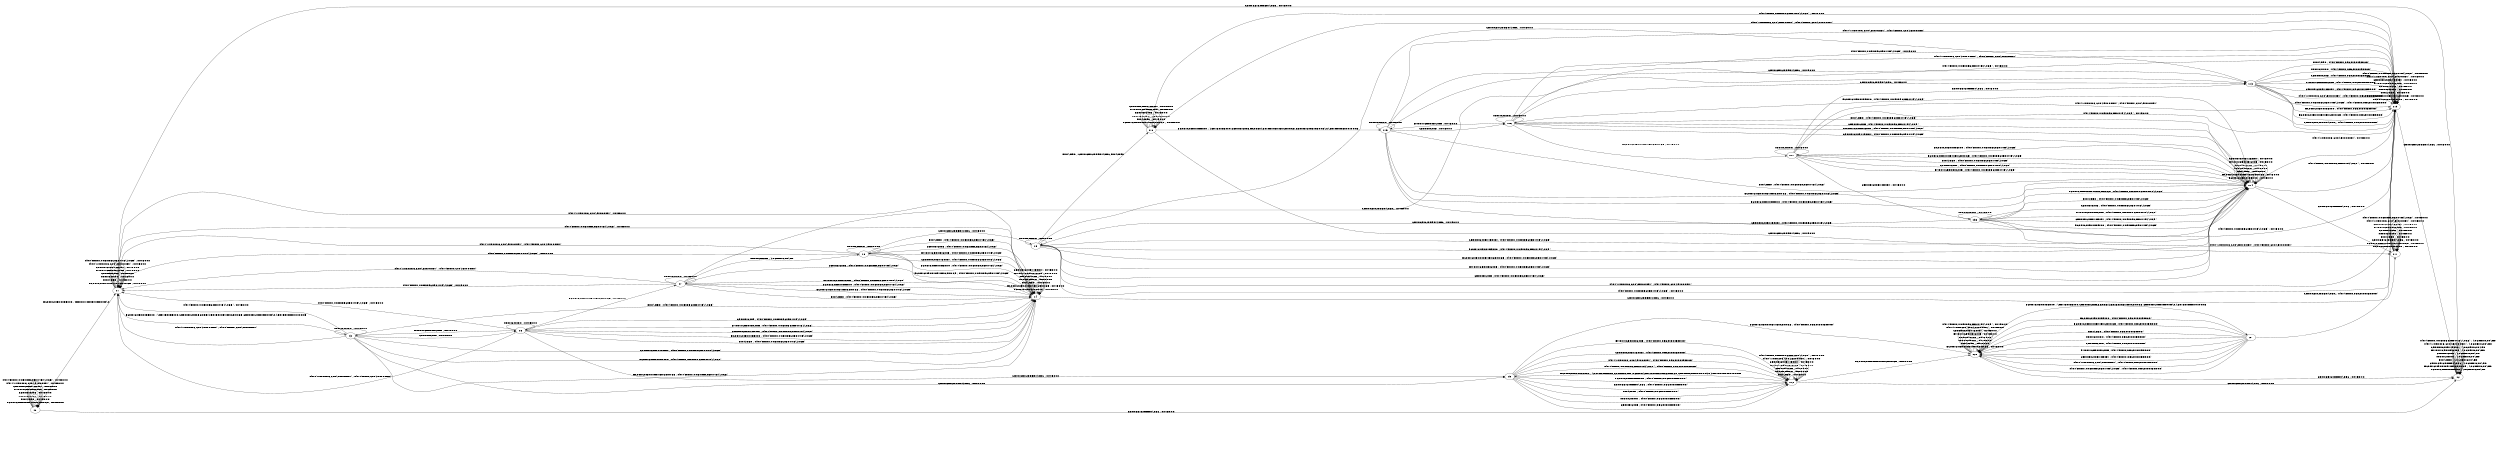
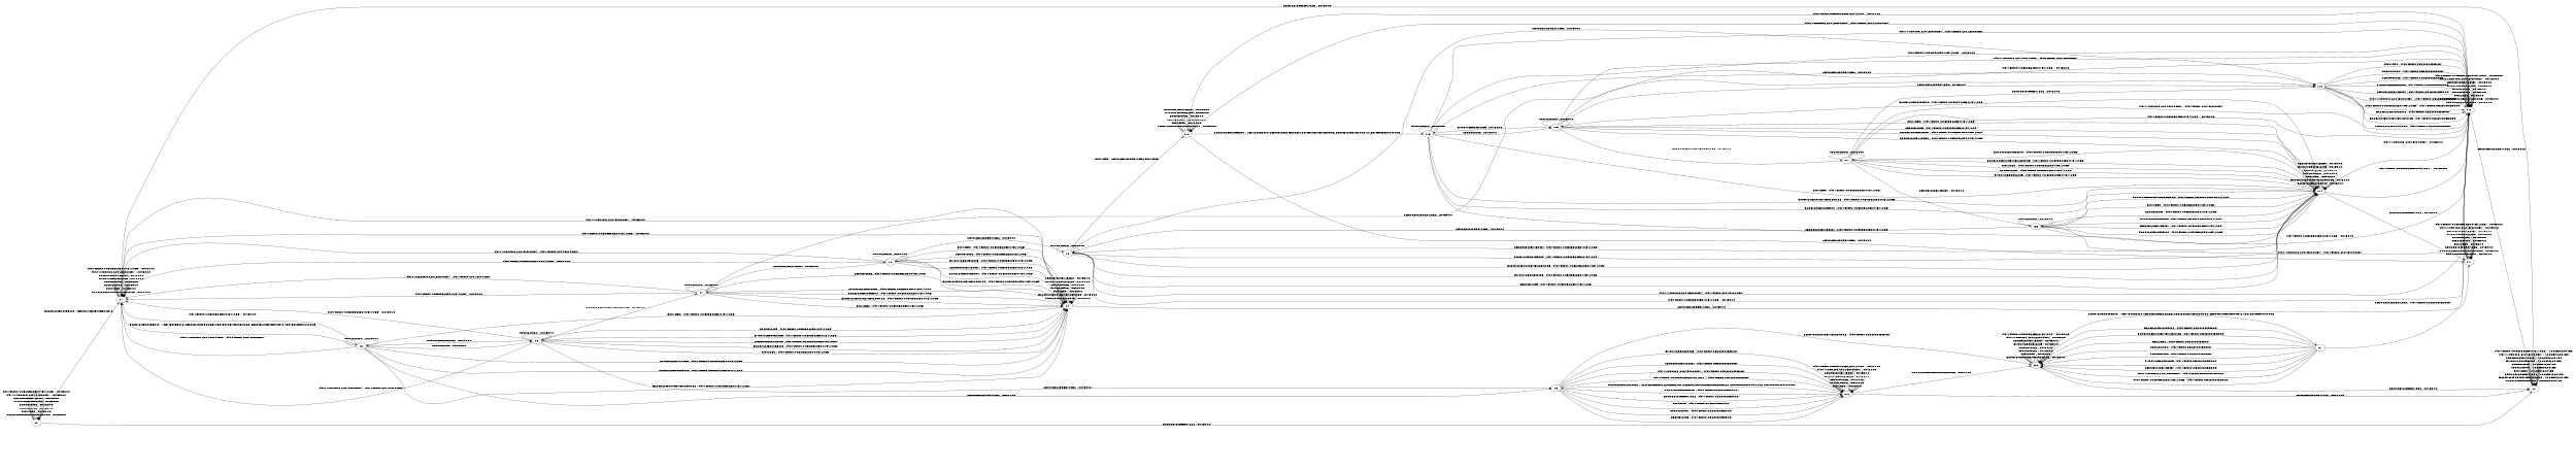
  digraph {
    rankdir=LR
    n1 [label=s0]
    n2 [label=s1]
    n3 [label=s2]
    n4 [label=s3]
    n5 [label=s4]
    n6 [label=s5]
    n7 [label=s6]
    n8 [label=s11]
    n9 [label=s12]
    n10 [label=s20]
    n11 [label=s7]
    n12 [label=s21]
    n13 [label=s8]
    n14 [label=s13]
    n15 [label=s9]
    n16 [label=s19]
    n17 [label=s10]
    n18 [label=s14]
    n19 [label=s15]
    n20 [label=s16]
    n21 [label=s17]
    n22 [label=s58]
    n1 -> n1 [label="ECDH_CLIENT_KEY_EXCHANGE / TIMEOUT"]
    n1 -> n1 [label="FINISHED / TIMEOUT"]
    n1 -> n1 [label="APPLICATION / TIMEOUT"]
    n1 -> n1 [label="CERTIFICATE / TIMEOUT"]
    n1 -> n1 [label="EMPTY_CERTIFICATE / TIMEOUT"]
    n1 -> n1 [label="CERTIFICATE_VERIFY / TIMEOUT"]
    n1 -> n1 [label="Alert(WARNING,CLOSE_NOTIFY) / TIMEOUT"]
    n1 -> n1 [label="Alert(FATAL,UNEXPECTED_MESSAGE) / TIMEOUT"]
    n1 -> n2 [label="ECDH_CLIENT_HELLO / HELLO_VERIFY_REQUEST"]
    n1 -> n3 [label="CHANGE_CIPHER_SPEC / TIMEOUT"]
    n2 -> n2 [label="ECDH_CLIENT_KEY_EXCHANGE / TIMEOUT"]
    n2 -> n2 [label="FINISHED / TIMEOUT"]
    n2 -> n2 [label="APPLICATION / TIMEOUT"]
    n2 -> n2 [label="CERTIFICATE / TIMEOUT"]
    n2 -> n2 [label="EMPTY_CERTIFICATE / TIMEOUT"]
    n2 -> n2 [label="CERTIFICATE_VERIFY / TIMEOUT"]
    n2 -> n2 [label="Alert(WARNING,CLOSE_NOTIFY) / TIMEOUT"]
    n2 -> n2 [label="Alert(FATAL,UNEXPECTED_MESSAGE) / TIMEOUT"]
    n2 -> n3 [label="CHANGE_CIPHER_SPEC / TIMEOUT"]
    n2 -> n4 [label="ECDH_CLIENT_HELLO / SERVER_HELLO,CERTIFICATE,ECDHE_SERVER_KEY_EXCHANGE,CERTIFICATE_REQUEST,SERVER_HELLO_DONE"]
    n3 -> n3 [label="ECDH_CLIENT_HELLO / SOCKET_CLOSED"]
    n3 -> n3 [label="ECDH_CLIENT_KEY_EXCHANGE / SOCKET_CLOSED"]
    n3 -> n3 [label="CHANGE_CIPHER_SPEC / SOCKET_CLOSED"]
    n3 -> n3 [label="FINISHED / SOCKET_CLOSED"]
    n3 -> n3 [label="APPLICATION / SOCKET_CLOSED"]
    n3 -> n3 [label="CERTIFICATE / SOCKET_CLOSED"]
    n3 -> n3 [label="EMPTY_CERTIFICATE / SOCKET_CLOSED"]
    n3 -> n3 [label="CERTIFICATE_VERIFY / SOCKET_CLOSED"]
    n3 -> n3 [label="Alert(WARNING,CLOSE_NOTIFY) / SOCKET_CLOSED"]
    n3 -> n3 [label="Alert(FATAL,UNEXPECTED_MESSAGE) / SOCKET_CLOSED"]
    n4 -> n2 [label="Alert(WARNING,CLOSE_NOTIFY) / Alert(FATAL,CLOSE_NOTIFY)"]
    n4 -> n2 [label="Alert(FATAL,UNEXPECTED_MESSAGE) / TIMEOUT"]
    n4 -> n4 [label="APPLICATION / TIMEOUT"]
    n4 -> n5 [label="ECDH_CLIENT_HELLO / Alert(FATAL,UNEXPECTED_MESSAGE)"]
    n4 -> n5 [label="ECDH_CLIENT_KEY_EXCHANGE / Alert(FATAL,UNEXPECTED_MESSAGE)"]
    n4 -> n5 [label="FINISHED / Alert(FATAL,UNEXPECTED_MESSAGE)"]
    n4 -> n5 [label="CERTIFICATE_VERIFY / Alert(FATAL,UNEXPECTED_MESSAGE)"]
    n4 -> n6 [label="CHANGE_CIPHER_SPEC / TIMEOUT"]
    n4 -> n7 [label="CERTIFICATE / TIMEOUT"]
    n4 -> n7 [label="EMPTY_CERTIFICATE / TIMEOUT"]
    n5 -> n2 [label="Alert(WARNING,CLOSE_NOTIFY) / TIMEOUT"]
    n5 -> n2 [label="Alert(FATAL,UNEXPECTED_MESSAGE) / TIMEOUT"]
    n5 -> n5 [label="ECDH_CLIENT_HELLO / TIMEOUT"]
    n5 -> n5 [label="ECDH_CLIENT_KEY_EXCHANGE / TIMEOUT"]
    n5 -> n5 [label="FINISHED / TIMEOUT"]
    n5 -> n5 [label="APPLICATION / TIMEOUT"]
    n5 -> n5 [label="CERTIFICATE / TIMEOUT"]
    n5 -> n5 [label="EMPTY_CERTIFICATE / TIMEOUT"]
    n5 -> n5 [label="CERTIFICATE_VERIFY / TIMEOUT"]
    n5 -> n8 [label="CHANGE_CIPHER_SPEC / TIMEOUT"]
    n6 -> n9 [label="ECDH_CLIENT_HELLO / Alert(FATAL,DECRYPT_ERROR)"]
    n6 -> n9 [label="CHANGE_CIPHER_SPEC / Alert(FATAL,DECRYPT_ERROR)"]
    n6 -> n9 [label="FINISHED / Alert(FATAL,DECRYPT_ERROR)"]
    n6 -> n9 [label="APPLICATION / Alert(FATAL,DECRYPT_ERROR)"]
    n6 -> n9 [label="CERTIFICATE / Alert(FATAL,DECRYPT_ERROR)"]
    n6 -> n9 [label="EMPTY_CERTIFICATE / Alert(FATAL,DECRYPT_ERROR)"]
    n6 -> n9 [label="CERTIFICATE_VERIFY / Alert(FATAL,DECRYPT_ERROR)"]
    n6 -> n9 [label="Alert(WARNING,CLOSE_NOTIFY) / Alert(FATAL,DECRYPT_ERROR)"]
    n6 -> n9 [label="Alert(FATAL,UNEXPECTED_MESSAGE) / Alert(FATAL,DECRYPT_ERROR)"]
    n6 -> n10 [label="ECDH_CLIENT_KEY_EXCHANGE / Alert(FATAL,DECRYPT_ERROR)"]
    n7 -> n2 [label="Alert(WARNING,CLOSE_NOTIFY) / Alert(FATAL,CLOSE_NOTIFY)"]
    n7 -> n2 [label="Alert(FATAL,UNEXPECTED_MESSAGE) / TIMEOUT"]
    n7 -> n5 [label="ECDH_CLIENT_HELLO / Alert(FATAL,UNEXPECTED_MESSAGE)"]
    n7 -> n5 [label="FINISHED / Alert(FATAL,UNEXPECTED_MESSAGE)"]
    n7 -> n5 [label="CERTIFICATE / Alert(FATAL,UNEXPECTED_MESSAGE)"]
    n7 -> n5 [label="EMPTY_CERTIFICATE / Alert(FATAL,UNEXPECTED_MESSAGE)"]
    n7 -> n5 [label="CERTIFICATE_VERIFY / Alert(FATAL,UNEXPECTED_MESSAGE)"]
    n7 -> n6 [label="CHANGE_CIPHER_SPEC / TIMEOUT"]
    n7 -> n7 [label="APPLICATION / TIMEOUT"]
    n7 -> n11 [label="ECDH_CLIENT_KEY_EXCHANGE / TIMEOUT"]
    n8 -> n8 [label="ECDH_CLIENT_HELLO / TIMEOUT"]
    n8 -> n8 [label="ECDH_CLIENT_KEY_EXCHANGE / TIMEOUT"]
    n8 -> n8 [label="CHANGE_CIPHER_SPEC / TIMEOUT"]
    n8 -> n8 [label="FINISHED / TIMEOUT"]
    n8 -> n8 [label="APPLICATION / TIMEOUT"]
    n8 -> n8 [label="CERTIFICATE / TIMEOUT"]
    n8 -> n8 [label="EMPTY_CERTIFICATE / TIMEOUT"]
    n8 -> n8 [label="CERTIFICATE_VERIFY / TIMEOUT"]
    n8 -> n8 [label="Alert(WARNING,CLOSE_NOTIFY) / TIMEOUT"]
    n8 -> n8 [label="Alert(FATAL,UNEXPECTED_MESSAGE) / TIMEOUT"]
    n9 -> n3 [label="CHANGE_CIPHER_SPEC / TIMEOUT"]
    n9 -> n6 [label="ECDH_CLIENT_HELLO / SERVER_HELLO,CERTIFICATE,ECDHE_SERVER_KEY_EXCHANGE,CERTIFICATE_REQUEST,SERVER_HELLO_DONE"]
    n9 -> n9 [label="FINISHED / TIMEOUT"]
    n9 -> n9 [label="APPLICATION / TIMEOUT"]
    n9 -> n9 [label="CERTIFICATE / TIMEOUT"]
    n9 -> n9 [label="EMPTY_CERTIFICATE / TIMEOUT"]
    n9 -> n9 [label="CERTIFICATE_VERIFY / TIMEOUT"]
    n9 -> n9 [label="Alert(WARNING,CLOSE_NOTIFY) / TIMEOUT"]
    n9 -> n9 [label="Alert(FATAL,UNEXPECTED_MESSAGE) / TIMEOUT"]
    n9 -> n10 [label="ECDH_CLIENT_KEY_EXCHANGE / TIMEOUT"]
    n10 -> n3 [label="CHANGE_CIPHER_SPEC / TIMEOUT"]
    n10 -> n10 [label="ECDH_CLIENT_KEY_EXCHANGE / TIMEOUT"]
    n10 -> n10 [label="FINISHED / TIMEOUT"]
    n10 -> n10 [label="APPLICATION / TIMEOUT"]
    n10 -> n10 [label="CERTIFICATE / TIMEOUT"]
    n10 -> n10 [label="EMPTY_CERTIFICATE / TIMEOUT"]
    n10 -> n10 [label="CERTIFICATE_VERIFY / TIMEOUT"]
    n10 -> n10 [label="Alert(WARNING,CLOSE_NOTIFY) / TIMEOUT"]
    n10 -> n10 [label="Alert(FATAL,UNEXPECTED_MESSAGE) / TIMEOUT"]
    n10 -> n12 [label="ECDH_CLIENT_HELLO / SERVER_HELLO,CERTIFICATE,ECDHE_SERVER_KEY_EXCHANGE,CERTIFICATE_REQUEST,SERVER_HELLO_DONE"]
    n11 -> n2 [label="Alert(WARNING,CLOSE_NOTIFY) / Alert(FATAL,CLOSE_NOTIFY)"]
    n11 -> n2 [label="Alert(FATAL,UNEXPECTED_MESSAGE) / TIMEOUT"]
    n11 -> n5 [label="ECDH_CLIENT_HELLO / Alert(FATAL,UNEXPECTED_MESSAGE)"]
    n11 -> n5 [label="ECDH_CLIENT_KEY_EXCHANGE / Alert(FATAL,UNEXPECTED_MESSAGE)"]
    n11 -> n5 [label="FINISHED / Alert(FATAL,UNEXPECTED_MESSAGE)"]
    n11 -> n5 [label="CERTIFICATE / Alert(FATAL,UNEXPECTED_MESSAGE)"]
    n11 -> n5 [label="EMPTY_CERTIFICATE / Alert(FATAL,UNEXPECTED_MESSAGE)"]
    n11 -> n11 [label="APPLICATION / TIMEOUT"]
-   n11 -> n13 [label="APPLICATION / SOCKET_CLOSED"]
+   n11 -> n13 [label="CERTIFICATE_VERIFY / TIMEOUT"]
    n11 -> n14 [label="CHANGE_CIPHER_SPEC / TIMEOUT"]
    n12 -> n10 [label="ECDH_CLIENT_HELLO / Alert(FATAL,DECRYPT_ERROR)"]
    n12 -> n10 [label="ECDH_CLIENT_KEY_EXCHANGE / Alert(FATAL,DECRYPT_ERROR)"]
    n12 -> n10 [label="FINISHED / Alert(FATAL,DECRYPT_ERROR)"]
    n12 -> n10 [label="APPLICATION / Alert(FATAL,DECRYPT_ERROR)"]
    n12 -> n10 [label="CERTIFICATE / Alert(FATAL,DECRYPT_ERROR)"]
    n12 -> n10 [label="EMPTY_CERTIFICATE / Alert(FATAL,DECRYPT_ERROR)"]
    n12 -> n10 [label="CERTIFICATE_VERIFY / Alert(FATAL,DECRYPT_ERROR)"]
    n12 -> n10 [label="Alert(WARNING,CLOSE_NOTIFY) / Alert(FATAL,DECRYPT_ERROR)"]
    n12 -> n10 [label="Alert(FATAL,UNEXPECTED_MESSAGE) / Alert(FATAL,DECRYPT_ERROR)"]
    n12 -> n16 [label="CHANGE_CIPHER_SPEC / Alert(FATAL,DECRYPT_ERROR)"]
    n13 -> n2 [label="Alert(WARNING,CLOSE_NOTIFY) / Alert(FATAL,CLOSE_NOTIFY)"]
    n13 -> n2 [label="Alert(FATAL,UNEXPECTED_MESSAGE) / TIMEOUT"]
    n13 -> n5 [label="ECDH_CLIENT_HELLO / Alert(FATAL,UNEXPECTED_MESSAGE)"]
    n13 -> n5 [label="ECDH_CLIENT_KEY_EXCHANGE / Alert(FATAL,UNEXPECTED_MESSAGE)"]
    n13 -> n5 [label="FINISHED / Alert(FATAL,UNEXPECTED_MESSAGE)"]
    n13 -> n5 [label="CERTIFICATE / Alert(FATAL,UNEXPECTED_MESSAGE)"]
    n13 -> n5 [label="EMPTY_CERTIFICATE / Alert(FATAL,UNEXPECTED_MESSAGE)"]
    n13 -> n5 [label="CERTIFICATE_VERIFY / Alert(FATAL,UNEXPECTED_MESSAGE)"]
    n13 -> n13 [label="APPLICATION / TIMEOUT"]
    n13 -> n15 [label="CHANGE_CIPHER_SPEC / TIMEOUT"]
    n14 -> n16 [label="ECDH_CLIENT_HELLO / Alert(FATAL,DECRYPT_ERROR)"]
    n14 -> n16 [label="ECDH_CLIENT_KEY_EXCHANGE / Alert(FATAL,DECRYPT_ERROR)"]
    n14 -> n16 [label="CHANGE_CIPHER_SPEC / Alert(FATAL,DECRYPT_ERROR)"]
    n14 -> n16 [label="FINISHED / Alert(FATAL,DECRYPT_ERROR)"]
    n14 -> n16 [label="APPLICATION / Alert(FATAL,DECRYPT_ERROR)"]
    n14 -> n16 [label="CERTIFICATE / Alert(FATAL,DECRYPT_ERROR)"]
    n14 -> n16 [label="EMPTY_CERTIFICATE / Alert(FATAL,DECRYPT_ERROR)"]
    n14 -> n16 [label="CERTIFICATE_VERIFY / Alert(FATAL,DECRYPT_ERROR)"]
    n14 -> n16 [label="Alert(WARNING,CLOSE_NOTIFY) / Alert(FATAL,DECRYPT_ERROR)"]
    n14 -> n16 [label="Alert(FATAL,UNEXPECTED_MESSAGE) / Alert(FATAL,DECRYPT_ERROR)"]
    n15 -> n14 [label="CHANGE_CIPHER_SPEC / TIMEOUT"]
    n15 -> n15 [label="APPLICATION / TIMEOUT"]
    n15 -> n16 [label="Alert(WARNING,CLOSE_NOTIFY) / Alert(FATAL,CLOSE_NOTIFY)"]
    n15 -> n16 [label="Alert(FATAL,UNEXPECTED_MESSAGE) / TIMEOUT"]
    n15 -> n17 [label="FINISHED / CHANGE_CIPHER_SPEC,FINISHED"]
    n15 -> n18 [label="ECDH_CLIENT_HELLO / Alert(FATAL,UNEXPECTED_MESSAGE)"]
    n15 -> n18 [label="ECDH_CLIENT_KEY_EXCHANGE / Alert(FATAL,UNEXPECTED_MESSAGE)"]
    n15 -> n18 [label="CERTIFICATE / Alert(FATAL,UNEXPECTED_MESSAGE)"]
    n15 -> n18 [label="EMPTY_CERTIFICATE / Alert(FATAL,UNEXPECTED_MESSAGE)"]
    n15 -> n18 [label="CERTIFICATE_VERIFY / Alert(FATAL,UNEXPECTED_MESSAGE)"]
    n16 -> n3 [label="CHANGE_CIPHER_SPEC / TIMEOUT"]
    n16 -> n16 [label="ECDH_CLIENT_HELLO / TIMEOUT"]
    n16 -> n16 [label="ECDH_CLIENT_KEY_EXCHANGE / TIMEOUT"]
    n16 -> n16 [label="FINISHED / TIMEOUT"]
    n16 -> n16 [label="APPLICATION / TIMEOUT"]
    n16 -> n16 [label="CERTIFICATE / TIMEOUT"]
    n16 -> n16 [label="EMPTY_CERTIFICATE / TIMEOUT"]
    n16 -> n16 [label="CERTIFICATE_VERIFY / TIMEOUT"]
    n16 -> n16 [label="Alert(WARNING,CLOSE_NOTIFY) / TIMEOUT"]
    n16 -> n16 [label="Alert(FATAL,UNEXPECTED_MESSAGE) / TIMEOUT"]
    n17 -> n8 [label="CHANGE_CIPHER_SPEC / TIMEOUT"]
    n17 -> n16 [label="Alert(WARNING,CLOSE_NOTIFY) / Alert(FATAL,CLOSE_NOTIFY)"]
    n17 -> n16 [label="Alert(FATAL,UNEXPECTED_MESSAGE) / TIMEOUT"]
    n17 -> n17 [label="ECDH_CLIENT_KEY_EXCHANGE / TIMEOUT"]
    n17 -> n17 [label="FINISHED / TIMEOUT"]
    n17 -> n17 [label="APPLICATION / APPLICATION"]
    n17 -> n17 [label="CERTIFICATE / TIMEOUT"]
    n17 -> n17 [label="EMPTY_CERTIFICATE / TIMEOUT"]
    n17 -> n17 [label="CERTIFICATE_VERIFY / TIMEOUT"]
    n17 -> n19 [label="ECDH_CLIENT_HELLO / SERVER_HELLO,CERTIFICATE,ECDHE_SERVER_KEY_EXCHANGE,CERTIFICATE_REQUEST,SERVER_HELLO_DONE"]
    n18 -> n8 [label="CHANGE_CIPHER_SPEC / TIMEOUT"]
    n18 -> n16 [label="Alert(WARNING,CLOSE_NOTIFY) / TIMEOUT"]
    n18 -> n16 [label="Alert(FATAL,UNEXPECTED_MESSAGE) / TIMEOUT"]
    n18 -> n18 [label="ECDH_CLIENT_HELLO / TIMEOUT"]
    n18 -> n18 [label="ECDH_CLIENT_KEY_EXCHANGE / TIMEOUT"]
    n18 -> n18 [label="FINISHED / TIMEOUT"]
    n18 -> n18 [label="APPLICATION / TIMEOUT"]
    n18 -> n18 [label="CERTIFICATE / TIMEOUT"]
    n18 -> n18 [label="EMPTY_CERTIFICATE / TIMEOUT"]
    n18 -> n18 [label="CERTIFICATE_VERIFY / TIMEOUT"]
    n19 -> n14 [label="CHANGE_CIPHER_SPEC / TIMEOUT"]
    n19 -> n16 [label="Alert(WARNING,CLOSE_NOTIFY) / Alert(FATAL,CLOSE_NOTIFY)"]
    n19 -> n16 [label="Alert(FATAL,UNEXPECTED_MESSAGE) / TIMEOUT"]
    n19 -> n18 [label="ECDH_CLIENT_HELLO / Alert(FATAL,UNEXPECTED_MESSAGE)"]
    n19 -> n18 [label="ECDH_CLIENT_KEY_EXCHANGE / Alert(FATAL,UNEXPECTED_MESSAGE)"]
    n19 -> n18 [label="FINISHED / Alert(FATAL,UNEXPECTED_MESSAGE)"]
    n19 -> n18 [label="CERTIFICATE_VERIFY / Alert(FATAL,UNEXPECTED_MESSAGE)"]
    n19 -> n19 [label="APPLICATION / TIMEOUT"]
    n19 -> n20 [label="CERTIFICATE / TIMEOUT"]
    n19 -> n20 [label="EMPTY_CERTIFICATE / TIMEOUT"]
    n20 -> n14 [label="CHANGE_CIPHER_SPEC / TIMEOUT"]
    n20 -> n16 [label="Alert(WARNING,CLOSE_NOTIFY) / Alert(FATAL,CLOSE_NOTIFY)"]
    n20 -> n16 [label="Alert(FATAL,UNEXPECTED_MESSAGE) / TIMEOUT"]
    n20 -> n18 [label="ECDH_CLIENT_HELLO / Alert(FATAL,UNEXPECTED_MESSAGE)"]
    n20 -> n18 [label="FINISHED / Alert(FATAL,UNEXPECTED_MESSAGE)"]
    n20 -> n18 [label="CERTIFICATE / Alert(FATAL,UNEXPECTED_MESSAGE)"]
    n20 -> n18 [label="EMPTY_CERTIFICATE / Alert(FATAL,UNEXPECTED_MESSAGE)"]
    n20 -> n18 [label="CERTIFICATE_VERIFY / Alert(FATAL,UNEXPECTED_MESSAGE)"]
    n20 -> n20 [label="APPLICATION / TIMEOUT"]
    n20 -> n21 [label="ECDH_CLIENT_KEY_EXCHANGE / TIMEOUT"]
    n21 -> n14 [label="CHANGE_CIPHER_SPEC / TIMEOUT"]
    n21 -> n16 [label="Alert(WARNING,CLOSE_NOTIFY) / Alert(FATAL,CLOSE_NOTIFY)"]
    n21 -> n16 [label="Alert(FATAL,UNEXPECTED_MESSAGE) / TIMEOUT"]
    n21 -> n18 [label="ECDH_CLIENT_HELLO / Alert(FATAL,UNEXPECTED_MESSAGE)"]
    n21 -> n18 [label="ECDH_CLIENT_KEY_EXCHANGE / Alert(FATAL,UNEXPECTED_MESSAGE)"]
    n21 -> n18 [label="FINISHED / Alert(FATAL,UNEXPECTED_MESSAGE)"]
    n21 -> n18 [label="CERTIFICATE / Alert(FATAL,UNEXPECTED_MESSAGE)"]
    n21 -> n18 [label="EMPTY_CERTIFICATE / Alert(FATAL,UNEXPECTED_MESSAGE)"]
    n21 -> n21 [label="APPLICATION / TIMEOUT"]
    n21 -> n22 [label="CERTIFICATE_VERIFY / TIMEOUT"]
    n22 -> n15 [label="CHANGE_CIPHER_SPEC / TIMEOUT"]
    n22 -> n16 [label="Alert(WARNING,CLOSE_NOTIFY) / Alert(FATAL,CLOSE_NOTIFY)"]
    n22 -> n16 [label="Alert(FATAL,UNEXPECTED_MESSAGE) / TIMEOUT"]
    n22 -> n18 [label="ECDH_CLIENT_HELLO / Alert(FATAL,UNEXPECTED_MESSAGE)"]
    n22 -> n18 [label="ECDH_CLIENT_KEY_EXCHANGE / Alert(FATAL,UNEXPECTED_MESSAGE)"]
    n22 -> n18 [label="FINISHED / Alert(FATAL,UNEXPECTED_MESSAGE)"]
    n22 -> n18 [label="CERTIFICATE / Alert(FATAL,UNEXPECTED_MESSAGE)"]
    n22 -> n18 [label="EMPTY_CERTIFICATE / Alert(FATAL,UNEXPECTED_MESSAGE)"]
    n22 -> n18 [label="CERTIFICATE_VERIFY / Alert(FATAL,UNEXPECTED_MESSAGE)"]
    n22 -> n22 [label="APPLICATION / TIMEOUT"]
  }
